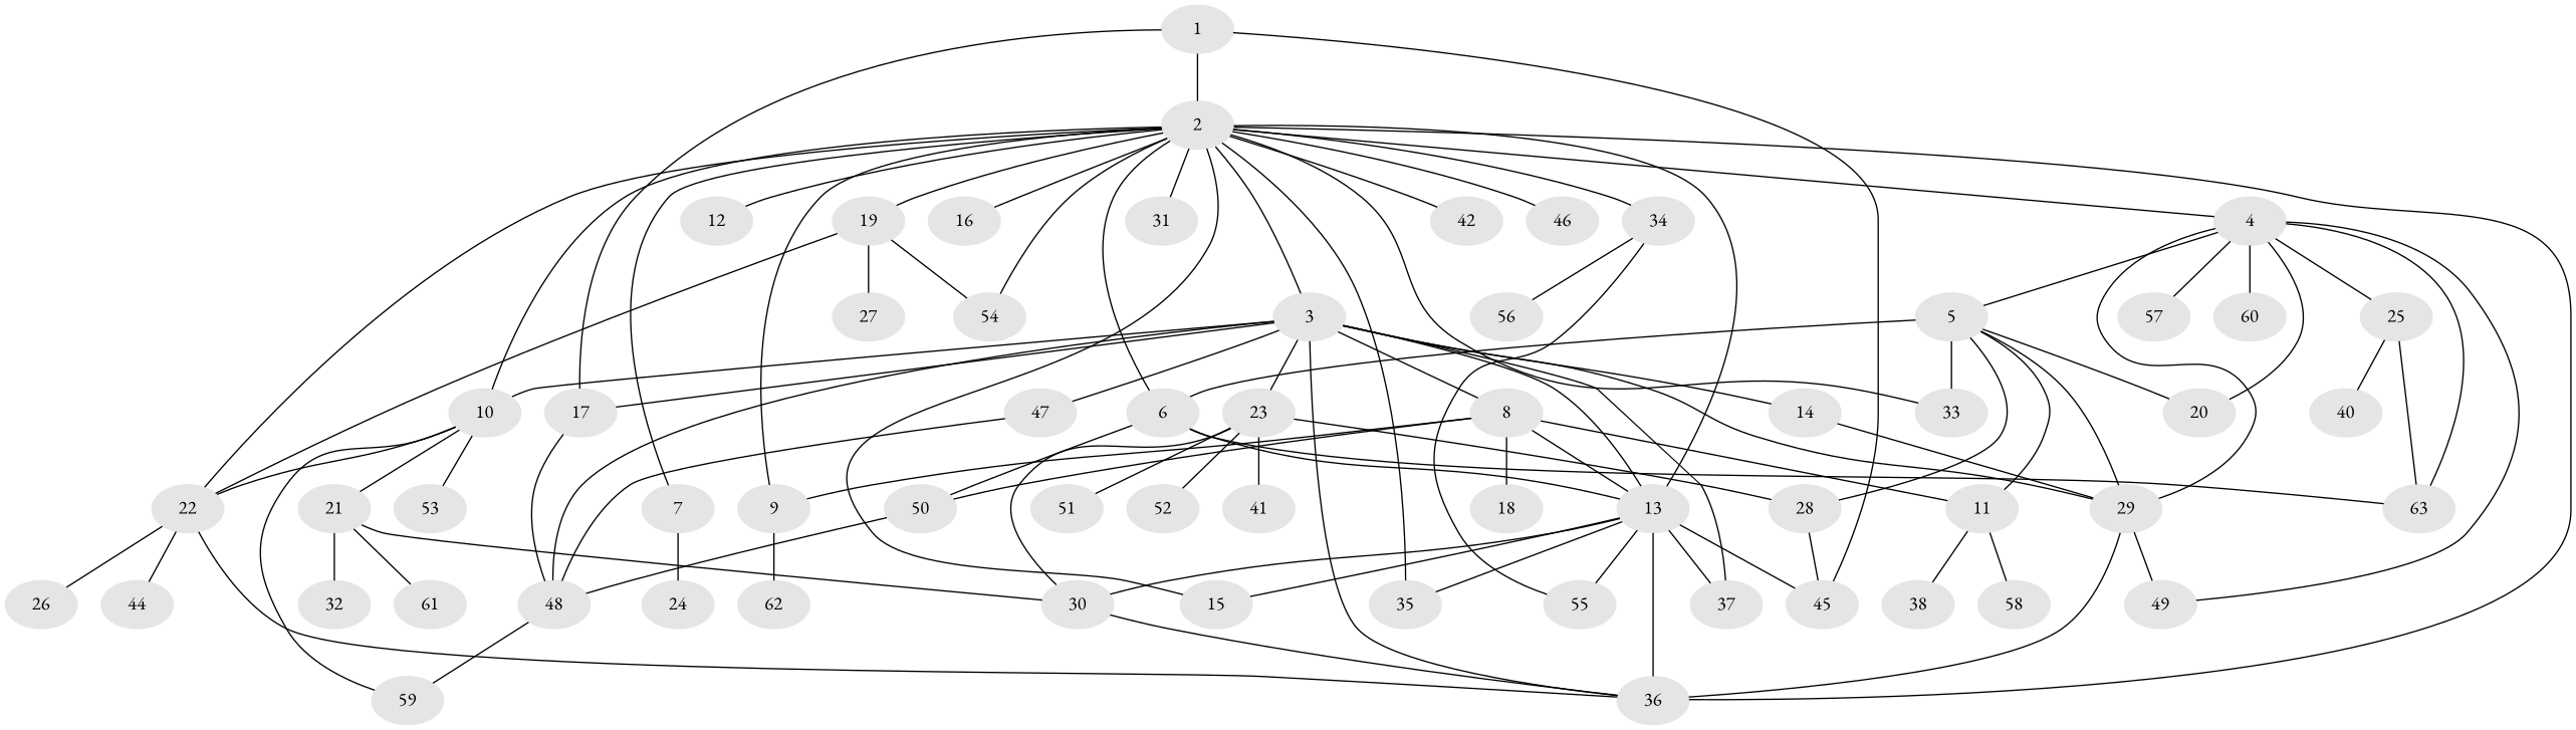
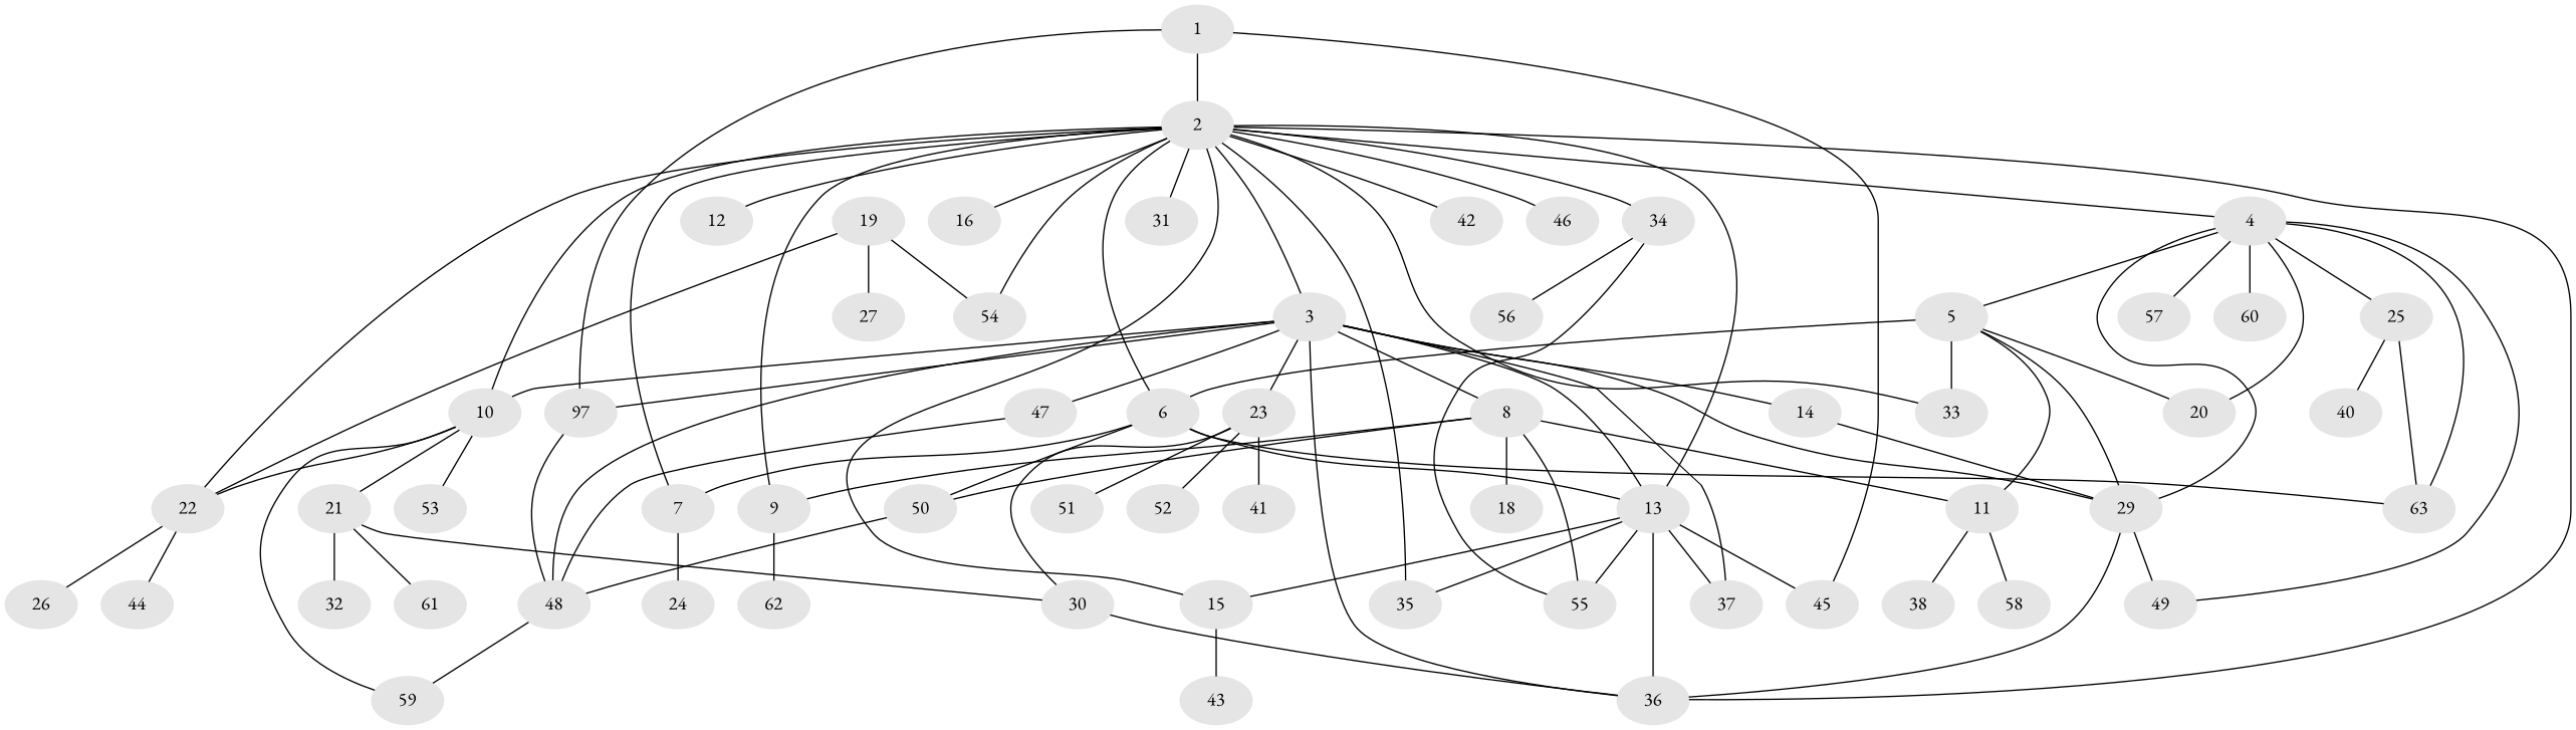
  graph {
    fontname="EB Garamond"
    node [color=gray90 fontname="EB Garamond" style=filled]
    edge [fontname="EB Garamond" weight=1.0]
    1
    2
-   17
+   17 [label=97]
    45
    3
    4
    6
    7
    9
    10
    12
    13
    15
    16
    19
    22
    31
    33
    34
    35
    36
    42
    46
    54
    48
    8
    14
    23
    29
    37
    47
    5
    20
    25
    49
    57
    60
    63
    50
    24
    62
    21
    53
    59
    30
    55
+   43
    27
    26
    44
    56
    11
    18
-   28
    41
    51
    52
    40
    38
    58
    32
    61
    1 -- 2 [weight=2.0]
    1 -- 17 [weight=2.0]
    1 -- 45
    2 -- 3
    2 -- 4
    2 -- 6
    2 -- 7
    2 -- 9
    2 -- 10
    2 -- 12
    2 -- 13
    2 -- 15
    2 -- 16
-   2 -- 19
    2 -- 22
    2 -- 31
    2 -- 33
    2 -- 34
    2 -- 35 [weight=2.0]
    2 -- 36
    2 -- 42
    2 -- 46
    2 -- 54
    17 -- 48
    3 -- 17
    3 -- 10
    3 -- 13 [weight=2.0]
    3 -- 36
    3 -- 48
    3 -- 8
    3 -- 14 [weight=6.0]
    3 -- 23
    3 -- 29
    3 -- 37
    3 -- 47
    4 -- 29
    4 -- 5
    4 -- 20
    4 -- 25
    4 -- 49
    4 -- 57
    4 -- 60
    4 -- 63
+   6 -- 7
    6 -- 13 [weight=3.0]
    6 -- 63
    6 -- 50
    7 -- 24
    9 -- 62
    10 -- 22
    10 -- 21
    10 -- 53
    10 -- 59
    13 -- 45
    13 -- 15
    13 -- 35
    13 -- 36 [weight=2.0]
    13 -- 37
-   13 -- 30
    13 -- 55
+   15 -- 43
    19 -- 22
    19 -- 54
    19 -- 27
-   22 -- 36
    22 -- 26
    22 -- 44
    34 -- 55
    34 -- 56
    48 -- 59
    8 -- 9
-   8 -- 13 [weight=10.0]
+   8 -- 55 [weight=10.0]
    8 -- 50
    8 -- 11
    8 -- 18
    14 -- 29
    23 -- 30
-   23 -- 28
    23 -- 41
    23 -- 51
    23 -- 52
    29 -- 36
    29 -- 49 [weight=2.0]
    47 -- 48
    5 -- 6 [weight=8.0]
    5 -- 33
    5 -- 29
    5 -- 20
    5 -- 11
-   5 -- 28
    25 -- 63
    25 -- 40
    50 -- 48
    21 -- 30
    21 -- 32
    21 -- 61
    30 -- 36
    11 -- 38
    11 -- 58
-   28 -- 45
  }
